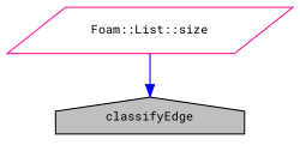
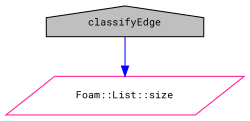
  digraph {
    rankdir=TB
    fontname="Roboto Mono"
    node [fontname="Roboto Mono" fontsize=10]
    n1 [color=black fillcolor=grey75 fontcolor=black height=0.2 label=classifyEdge shape=house style=filled width=0.4]
    n2 [color=deeppink height=0.2 label="Foam::List::size" shape=parallelogram width=0.4]
-   n2 -> n1 [color=blue fontname="Roboto Mono" fontsize=10 labelfontname=Helvetica labelfontsize=10 style=solid]
+   n1 -> n2 [color=blue fontname="Roboto Mono" fontsize=10 labelfontname=Helvetica labelfontsize=10 style=solid]
  }
